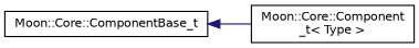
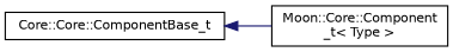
  digraph {
    rankdir=LR
    node [color=black fillcolor=white fontname=Helvetica fontsize=10 shape=record style=filled]
-   n1 [height=0.2 label="Moon::Core::ComponentBase_t" width=0.4]
+   n1 [height=0.2 label="Core::Core::ComponentBase_t" width=0.4]
    n2 [height=0.2 label="Moon::Core::Component\l_t\< Type \>" width=0.4]
    n1 -> n2 [color=midnightblue dir=back fontname=Helvetica fontsize=10 labelfontname=Helvetica labelfontsize=10 style=solid]
  }
